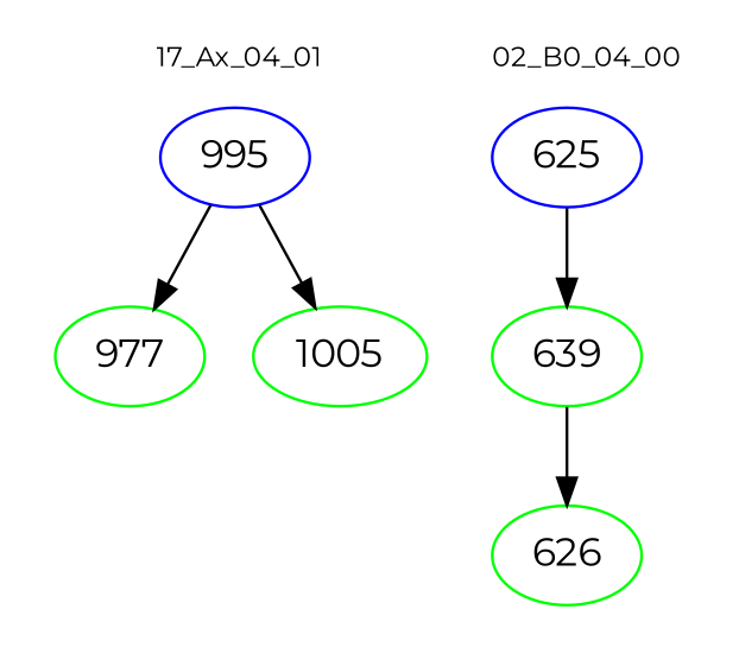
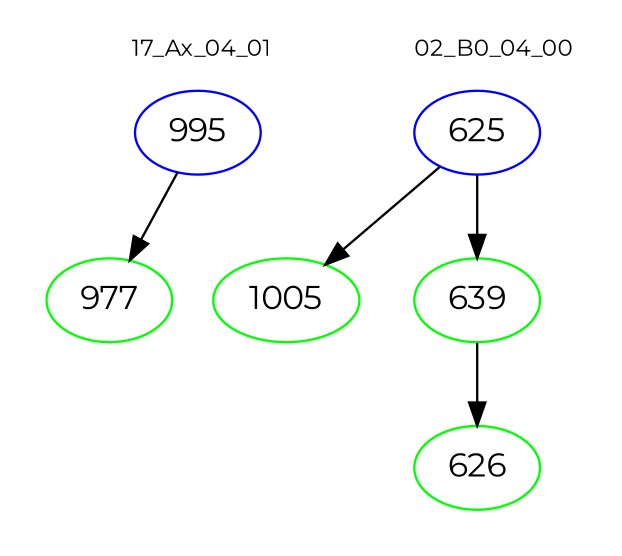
  digraph {
    fontname=Montserrat
    node [color=green fontname=Montserrat]
    edge [color=black fontname=Montserrat]
    n1 [color=blue label=995]
    n2 [label=977]
    n3 [label=1005]
    n4 [color=blue label=625]
    n5 [label=639]
    n6 [label=626]
    subgraph cluster_1 {
      color=white
      fontsize=10
      label="17_Ax_04_01"
      n1
      n2
      n3
    }
    subgraph cluster_2 {
      color=white
      fontsize=10
      label="02_B0_04_00"
      n4
      n5
      n6
    }
    n1 -> n2
-   n1 -> n3
+   n4 -> n3
    n4 -> n5
    n5 -> n6
  }
